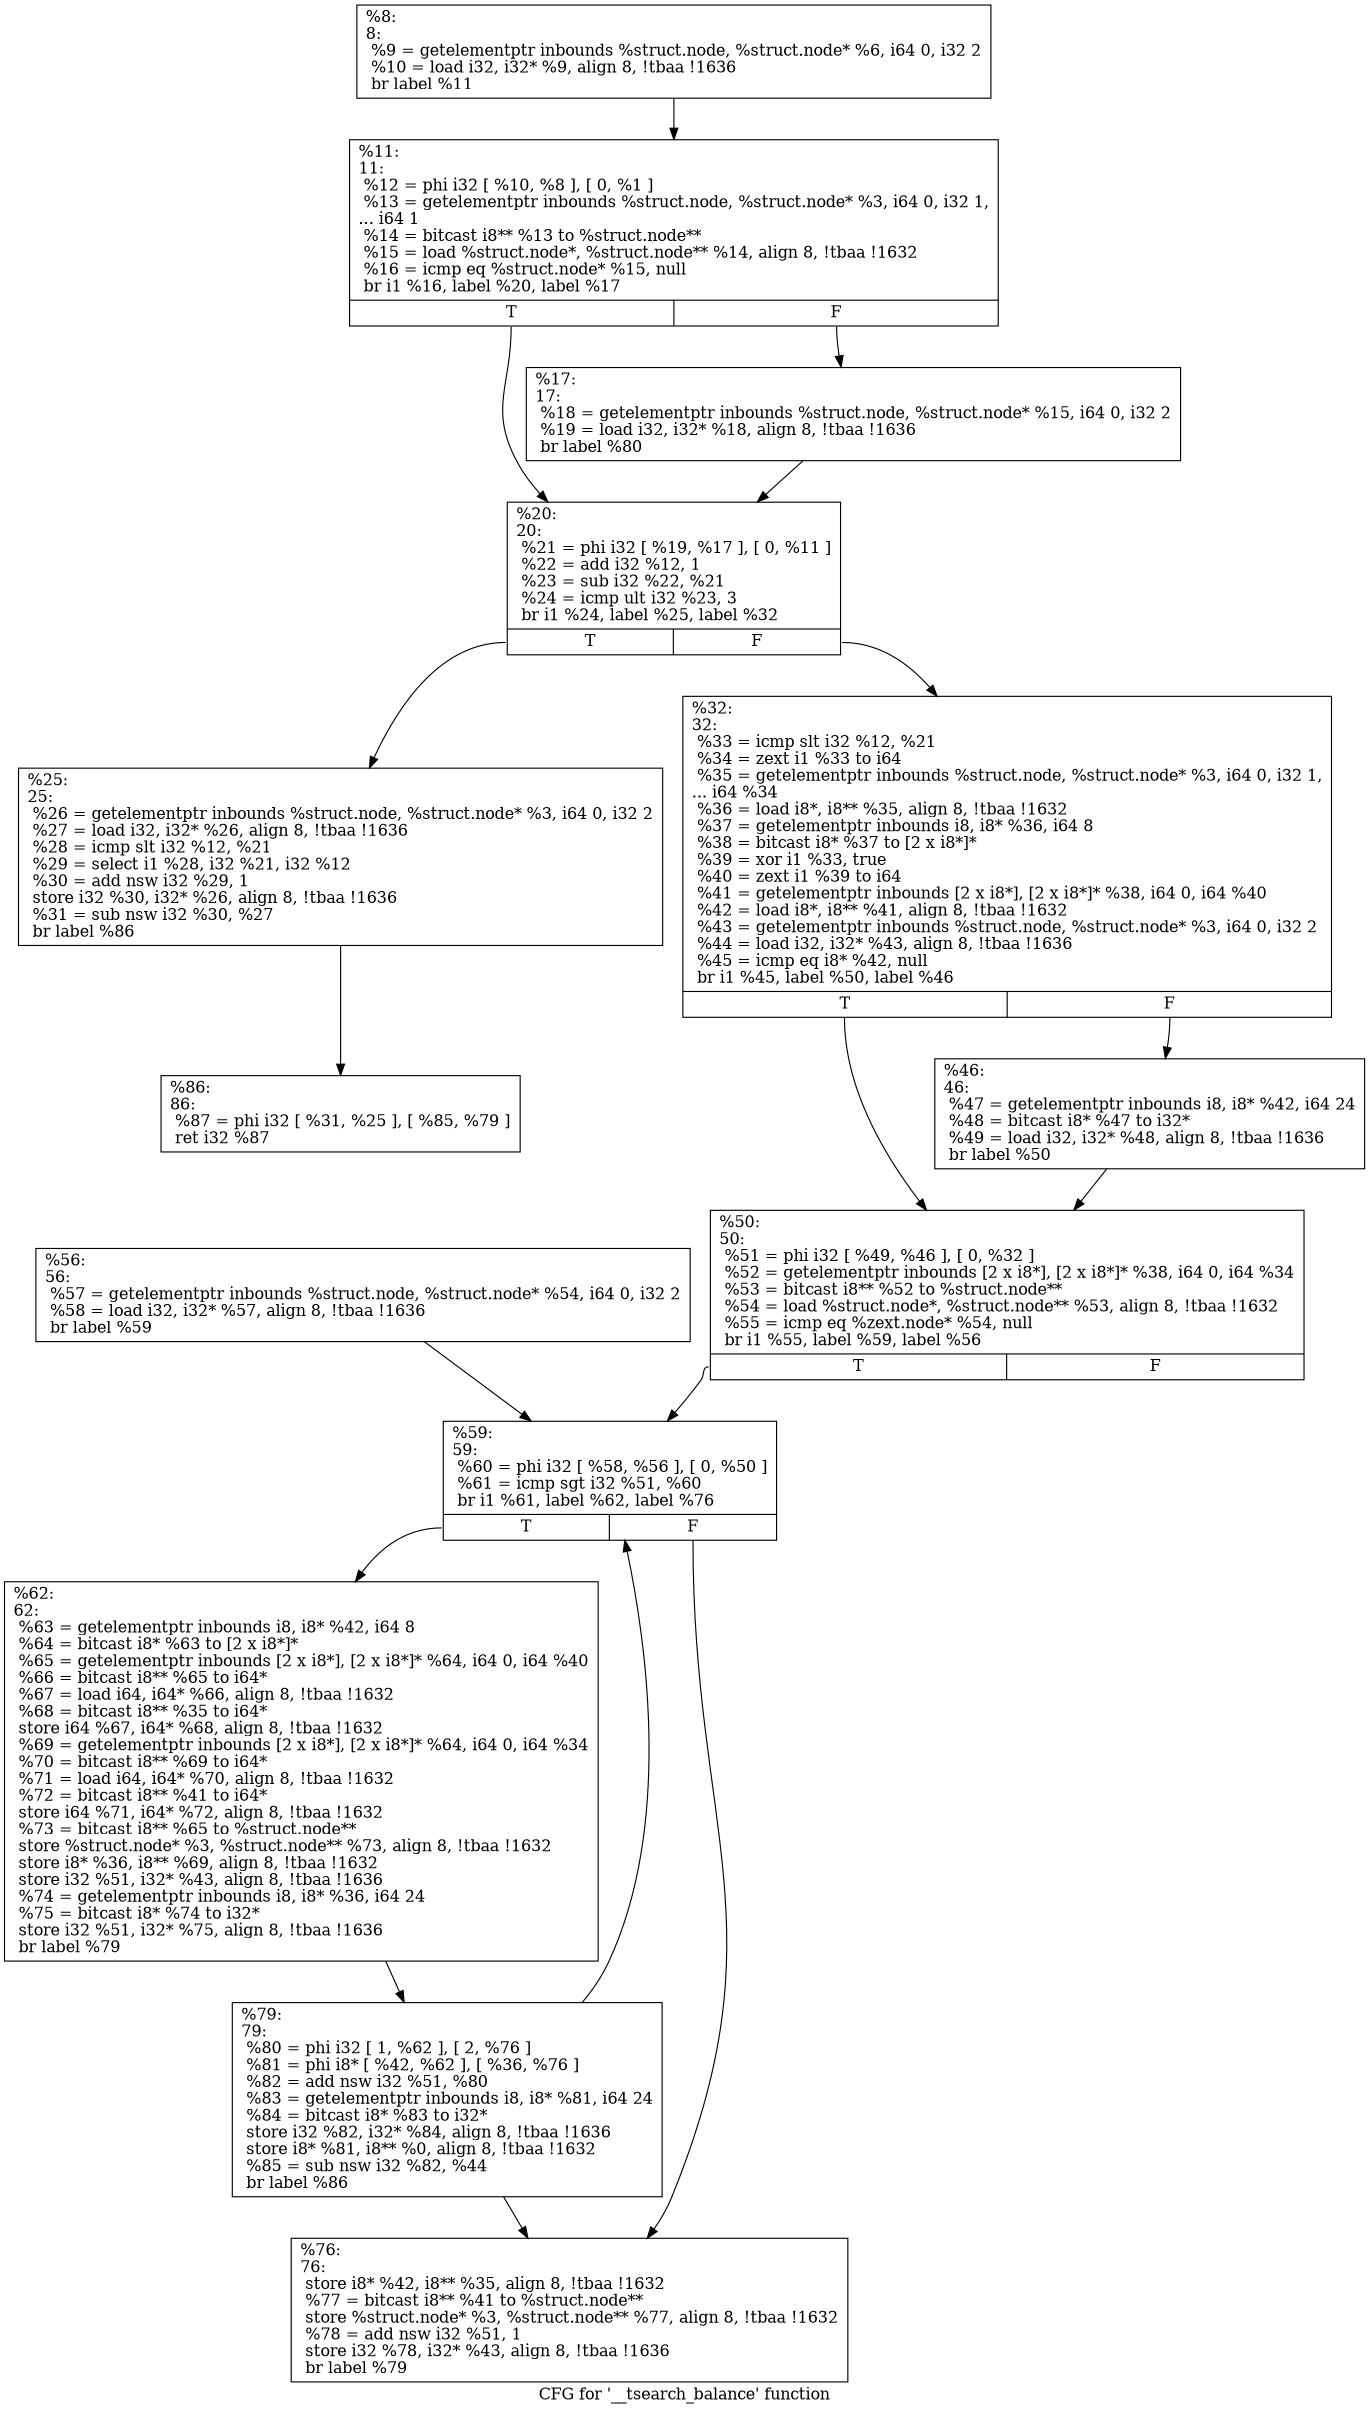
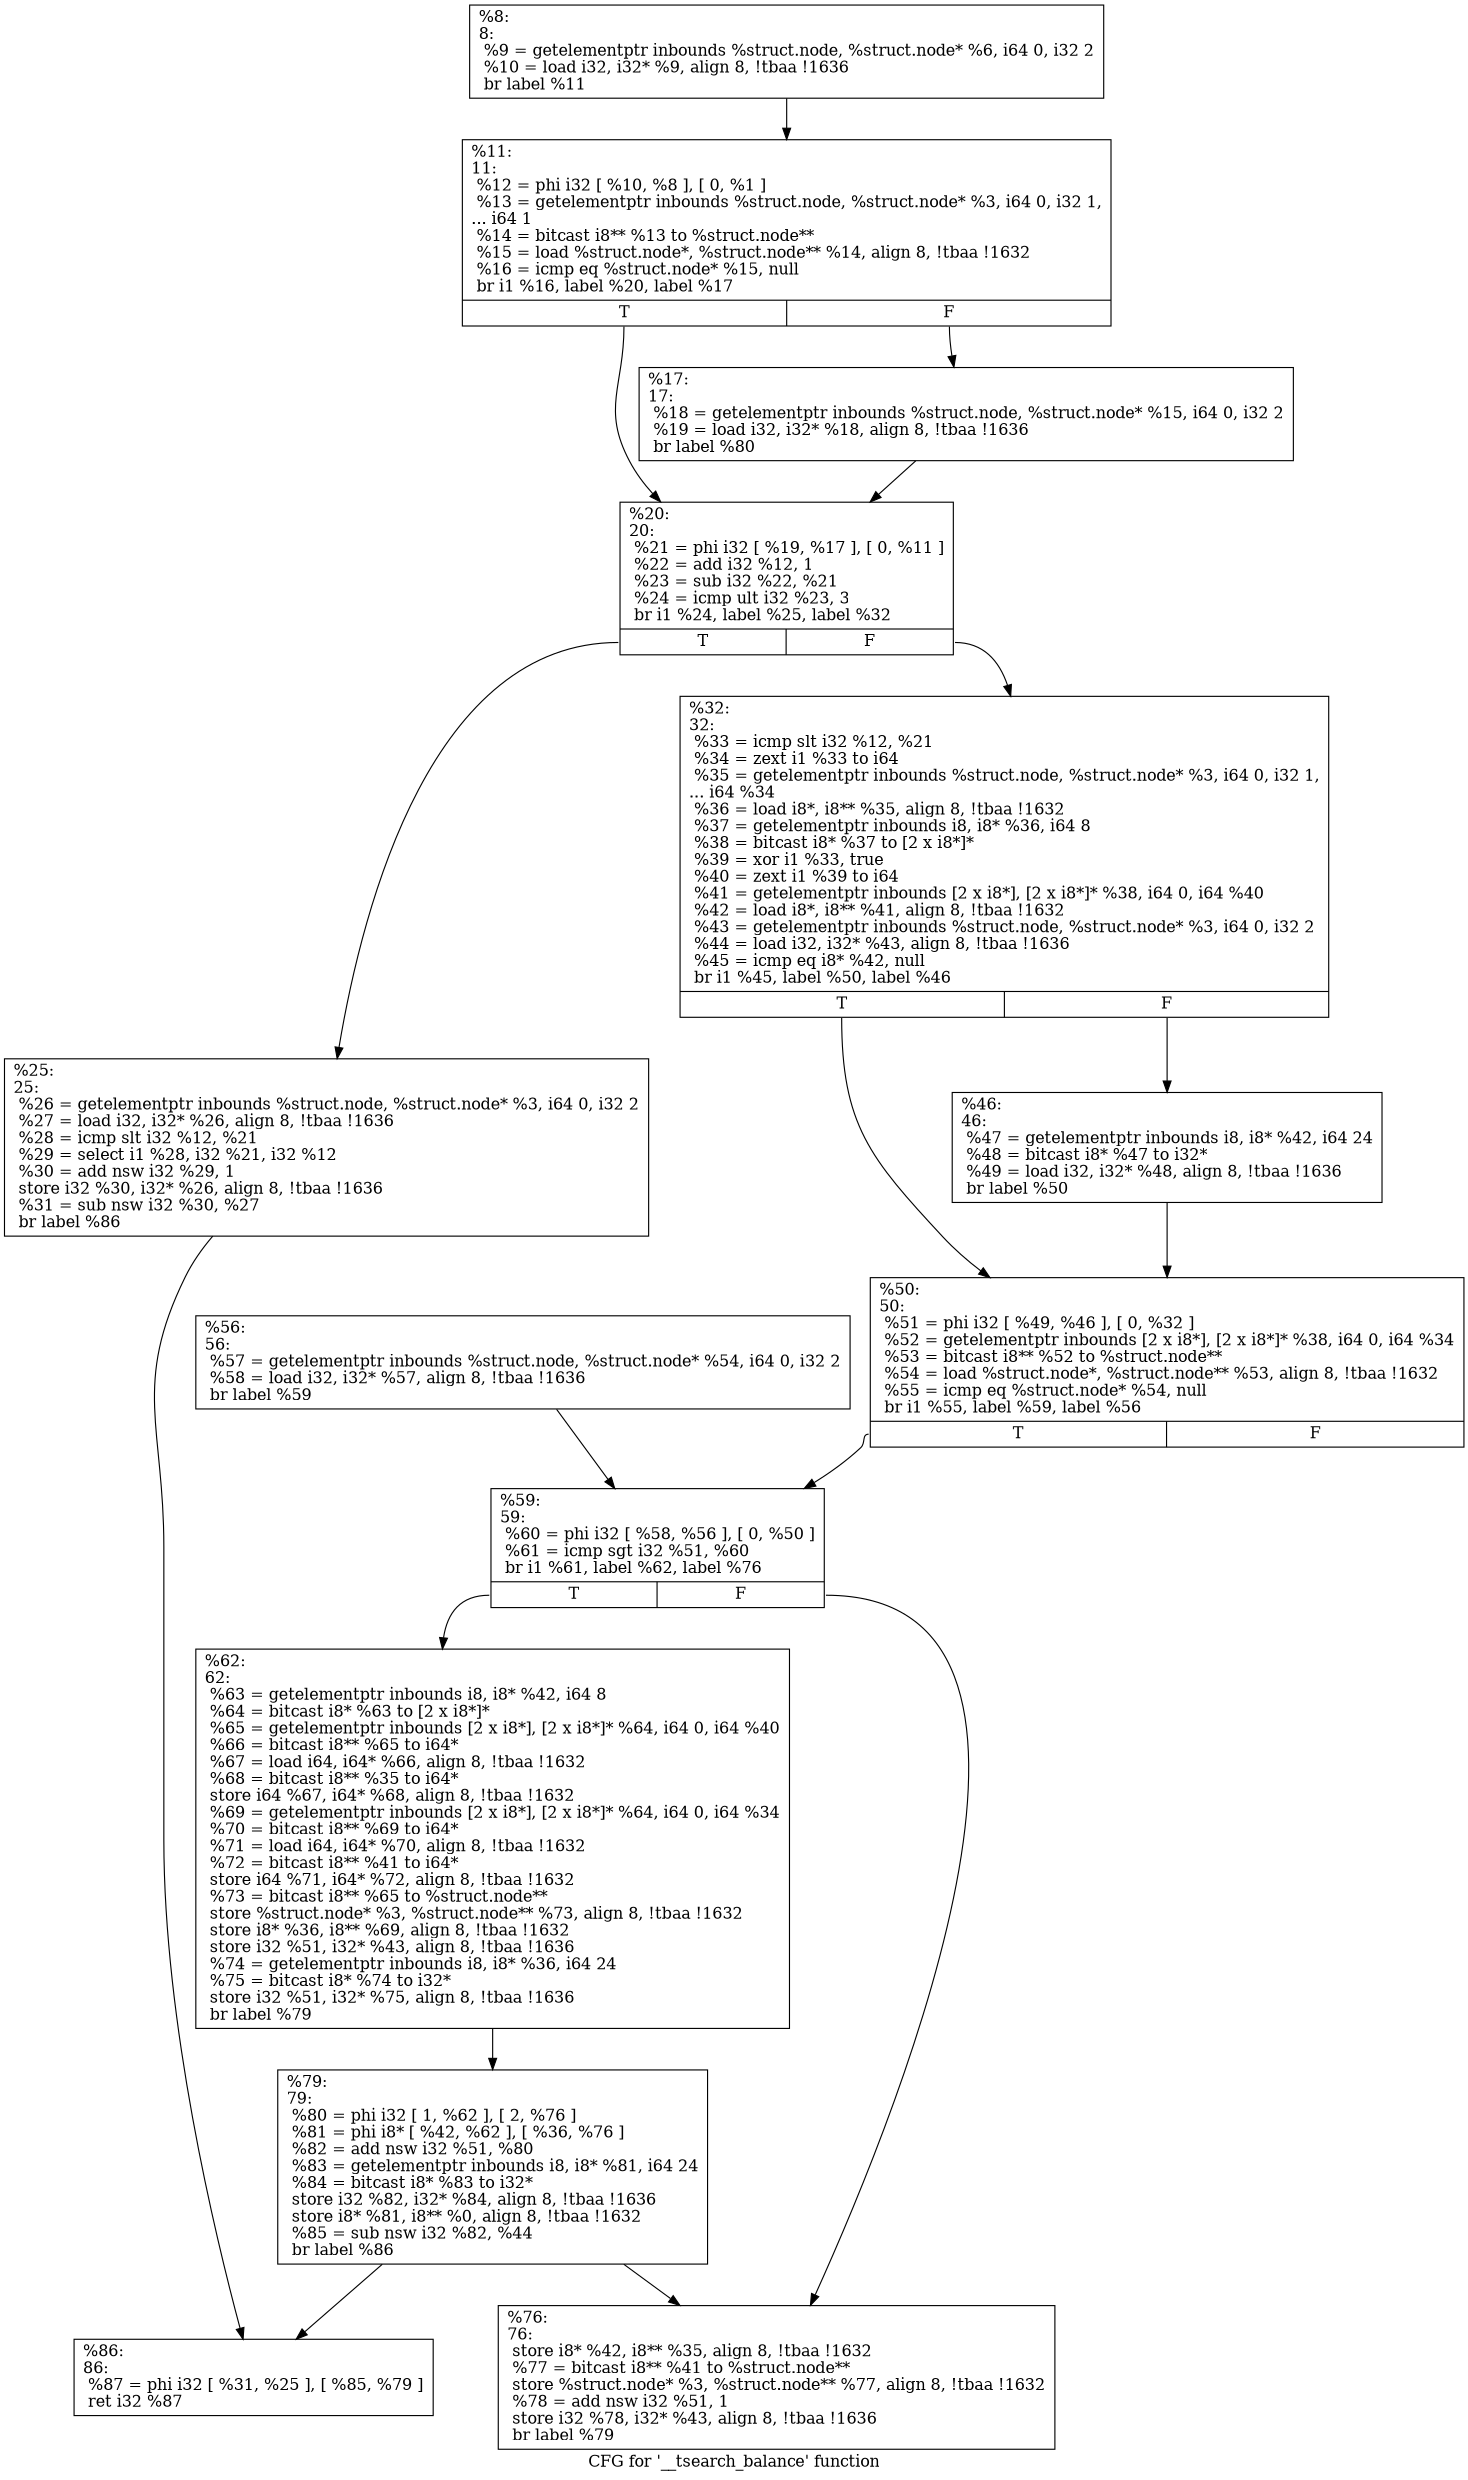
  digraph {
    label="CFG for '__tsearch_balance' function"
    node [shape=record]
    n1 [label="{%11:\l11:                                               \l  %12 = phi i32 [ %10, %8 ], [ 0, %1 ]\l  %13 = getelementptr inbounds %struct.node, %struct.node* %3, i64 0, i32 1,\l... i64 1\l  %14 = bitcast i8** %13 to %struct.node**\l  %15 = load %struct.node*, %struct.node** %14, align 8, !tbaa !1632\l  %16 = icmp eq %struct.node* %15, null\l  br i1 %16, label %20, label %17\l|{<s0>T|<s1>F}}"]
    n2 [label="{%20:\l20:                                               \l  %21 = phi i32 [ %19, %17 ], [ 0, %11 ]\l  %22 = add i32 %12, 1\l  %23 = sub i32 %22, %21\l  %24 = icmp ult i32 %23, 3\l  br i1 %24, label %25, label %32\l|{<s0>T|<s1>F}}"]
    n3 [label="{%17:\l17:                                               \l  %18 = getelementptr inbounds %struct.node, %struct.node* %15, i64 0, i32 2\l  %19 = load i32, i32* %18, align 8, !tbaa !1636\l  br label %80\l}"]
    n4 [label="{%8:\l8:                                                \l  %9 = getelementptr inbounds %struct.node, %struct.node* %6, i64 0, i32 2\l  %10 = load i32, i32* %9, align 8, !tbaa !1636\l  br label %11\l}"]
    n5 [label="{%25:\l25:                                               \l  %26 = getelementptr inbounds %struct.node, %struct.node* %3, i64 0, i32 2\l  %27 = load i32, i32* %26, align 8, !tbaa !1636\l  %28 = icmp slt i32 %12, %21\l  %29 = select i1 %28, i32 %21, i32 %12\l  %30 = add nsw i32 %29, 1\l  store i32 %30, i32* %26, align 8, !tbaa !1636\l  %31 = sub nsw i32 %30, %27\l  br label %86\l}"]
    n6 [label="{%32:\l32:                                               \l  %33 = icmp slt i32 %12, %21\l  %34 = zext i1 %33 to i64\l  %35 = getelementptr inbounds %struct.node, %struct.node* %3, i64 0, i32 1,\l... i64 %34\l  %36 = load i8*, i8** %35, align 8, !tbaa !1632\l  %37 = getelementptr inbounds i8, i8* %36, i64 8\l  %38 = bitcast i8* %37 to [2 x i8*]*\l  %39 = xor i1 %33, true\l  %40 = zext i1 %39 to i64\l  %41 = getelementptr inbounds [2 x i8*], [2 x i8*]* %38, i64 0, i64 %40\l  %42 = load i8*, i8** %41, align 8, !tbaa !1632\l  %43 = getelementptr inbounds %struct.node, %struct.node* %3, i64 0, i32 2\l  %44 = load i32, i32* %43, align 8, !tbaa !1636\l  %45 = icmp eq i8* %42, null\l  br i1 %45, label %50, label %46\l|{<s0>T|<s1>F}}"]
    n7 [label="{%86:\l86:                                               \l  %87 = phi i32 [ %31, %25 ], [ %85, %79 ]\l  ret i32 %87\l}"]
-   n8 [label="{%50:\l50:                                               \l  %51 = phi i32 [ %49, %46 ], [ 0, %32 ]\l  %52 = getelementptr inbounds [2 x i8*], [2 x i8*]* %38, i64 0, i64 %34\l  %53 = bitcast i8** %52 to %struct.node**\l  %54 = load %struct.node*, %struct.node** %53, align 8, !tbaa !1632\l  %55 = icmp eq %zext.node* %54, null\l  br i1 %55, label %59, label %56\l|{<s0>T|<s1>F}}"]
+   n8 [label="{%50:\l50:                                               \l  %51 = phi i32 [ %49, %46 ], [ 0, %32 ]\l  %52 = getelementptr inbounds [2 x i8*], [2 x i8*]* %38, i64 0, i64 %34\l  %53 = bitcast i8** %52 to %struct.node**\l  %54 = load %struct.node*, %struct.node** %53, align 8, !tbaa !1632\l  %55 = icmp eq %struct.node* %54, null\l  br i1 %55, label %59, label %56\l|{<s0>T|<s1>F}}"]
    n9 [label="{%46:\l46:                                               \l  %47 = getelementptr inbounds i8, i8* %42, i64 24\l  %48 = bitcast i8* %47 to i32*\l  %49 = load i32, i32* %48, align 8, !tbaa !1636\l  br label %50\l}"]
    n10 [label="{%59:\l59:                                               \l  %60 = phi i32 [ %58, %56 ], [ 0, %50 ]\l  %61 = icmp sgt i32 %51, %60\l  br i1 %61, label %62, label %76\l|{<s0>T|<s1>F}}"]
    n11 [label="{%62:\l62:                                               \l  %63 = getelementptr inbounds i8, i8* %42, i64 8\l  %64 = bitcast i8* %63 to [2 x i8*]*\l  %65 = getelementptr inbounds [2 x i8*], [2 x i8*]* %64, i64 0, i64 %40\l  %66 = bitcast i8** %65 to i64*\l  %67 = load i64, i64* %66, align 8, !tbaa !1632\l  %68 = bitcast i8** %35 to i64*\l  store i64 %67, i64* %68, align 8, !tbaa !1632\l  %69 = getelementptr inbounds [2 x i8*], [2 x i8*]* %64, i64 0, i64 %34\l  %70 = bitcast i8** %69 to i64*\l  %71 = load i64, i64* %70, align 8, !tbaa !1632\l  %72 = bitcast i8** %41 to i64*\l  store i64 %71, i64* %72, align 8, !tbaa !1632\l  %73 = bitcast i8** %65 to %struct.node**\l  store %struct.node* %3, %struct.node** %73, align 8, !tbaa !1632\l  store i8* %36, i8** %69, align 8, !tbaa !1632\l  store i32 %51, i32* %43, align 8, !tbaa !1636\l  %74 = getelementptr inbounds i8, i8* %36, i64 24\l  %75 = bitcast i8* %74 to i32*\l  store i32 %51, i32* %75, align 8, !tbaa !1636\l  br label %79\l}"]
    n12 [label="{%76:\l76:                                               \l  store i8* %42, i8** %35, align 8, !tbaa !1632\l  %77 = bitcast i8** %41 to %struct.node**\l  store %struct.node* %3, %struct.node** %77, align 8, !tbaa !1632\l  %78 = add nsw i32 %51, 1\l  store i32 %78, i32* %43, align 8, !tbaa !1636\l  br label %79\l}"]
    n13 [label="{%56:\l56:                                               \l  %57 = getelementptr inbounds %struct.node, %struct.node* %54, i64 0, i32 2\l  %58 = load i32, i32* %57, align 8, !tbaa !1636\l  br label %59\l}"]
    n14 [label="{%79:\l79:                                               \l  %80 = phi i32 [ 1, %62 ], [ 2, %76 ]\l  %81 = phi i8* [ %42, %62 ], [ %36, %76 ]\l  %82 = add nsw i32 %51, %80\l  %83 = getelementptr inbounds i8, i8* %81, i64 24\l  %84 = bitcast i8* %83 to i32*\l  store i32 %82, i32* %84, align 8, !tbaa !1636\l  store i8* %81, i8** %0, align 8, !tbaa !1632\l  %85 = sub nsw i32 %82, %44\l  br label %86\l}"]
    n1 -> n2 [tailport=s0]
    n1 -> n3 [tailport=s1]
    n2 -> n5 [tailport=s0]
    n2 -> n6 [tailport=s1]
    n3 -> n2
    n4 -> n1
    n5 -> n7
    n6 -> n8 [tailport=s0]
    n6 -> n9 [tailport=s1]
    n8 -> n10 [tailport=s0]
    n9 -> n8
    n10 -> n11 [tailport=s0]
    n10 -> n12 [tailport=s1]
    n11 -> n14
    n13 -> n10
-   n14 -> n10
+   n14 -> n7
    n14 -> n12
  }
